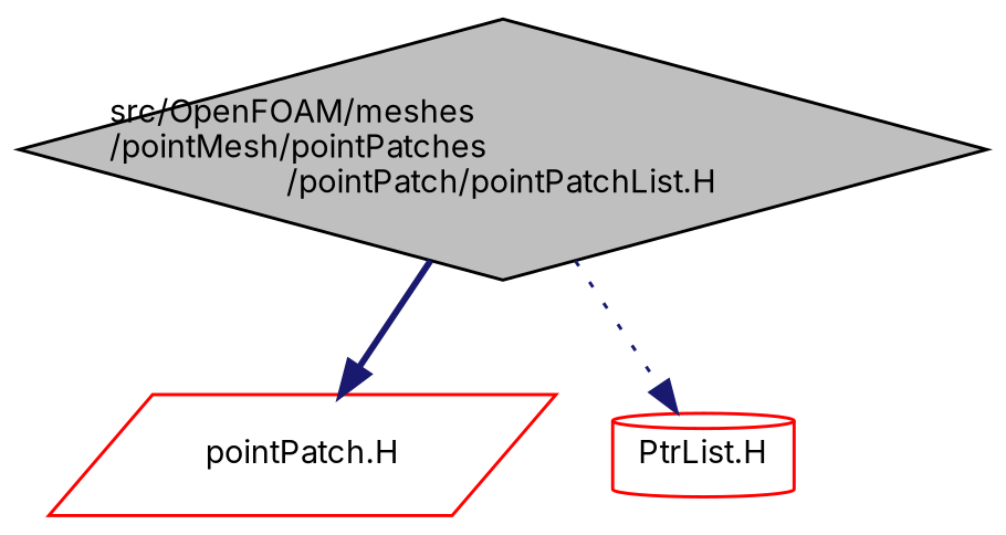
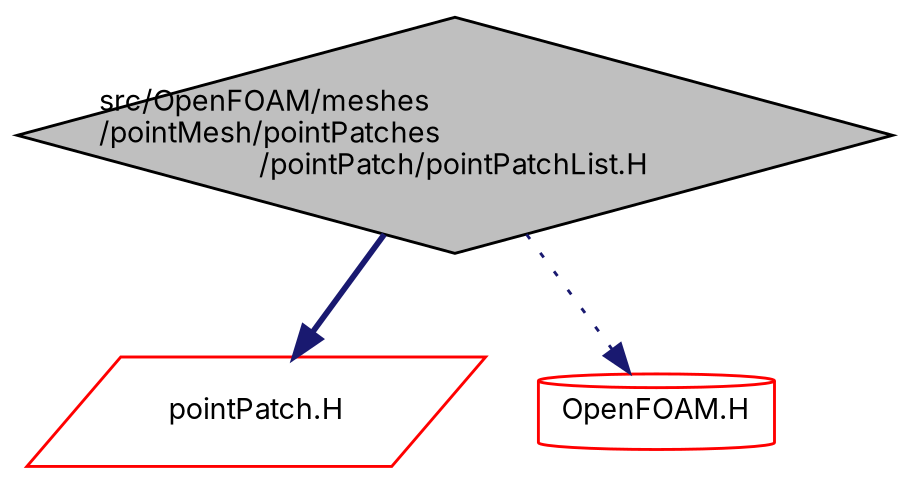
  digraph {
    fontname=Inter
    node [color=red fontname=Inter fontsize=10]
    edge [color=midnightblue fontname=Inter fontsize=10 labelfontname=Helvetica labelfontsize=10]
    n1 [color=black fillcolor=grey75 fontcolor=black height=0.2 label="src/OpenFOAM/meshes\l/pointMesh/pointPatches\l/pointPatch/pointPatchList.H" shape=diamond style=filled width=0.4]
    n2 [height=0.2 label="pointPatch.H" shape=parallelogram width=0.4]
-   n3 [height=0.2 label="PtrList.H" shape=cylinder width=0.4]
+   n3 [height=0.2 label="OpenFOAM.H" shape=cylinder width=0.4]
    n1 -> n2 [style=bold]
    n1 -> n3 [style=dotted]
  }
